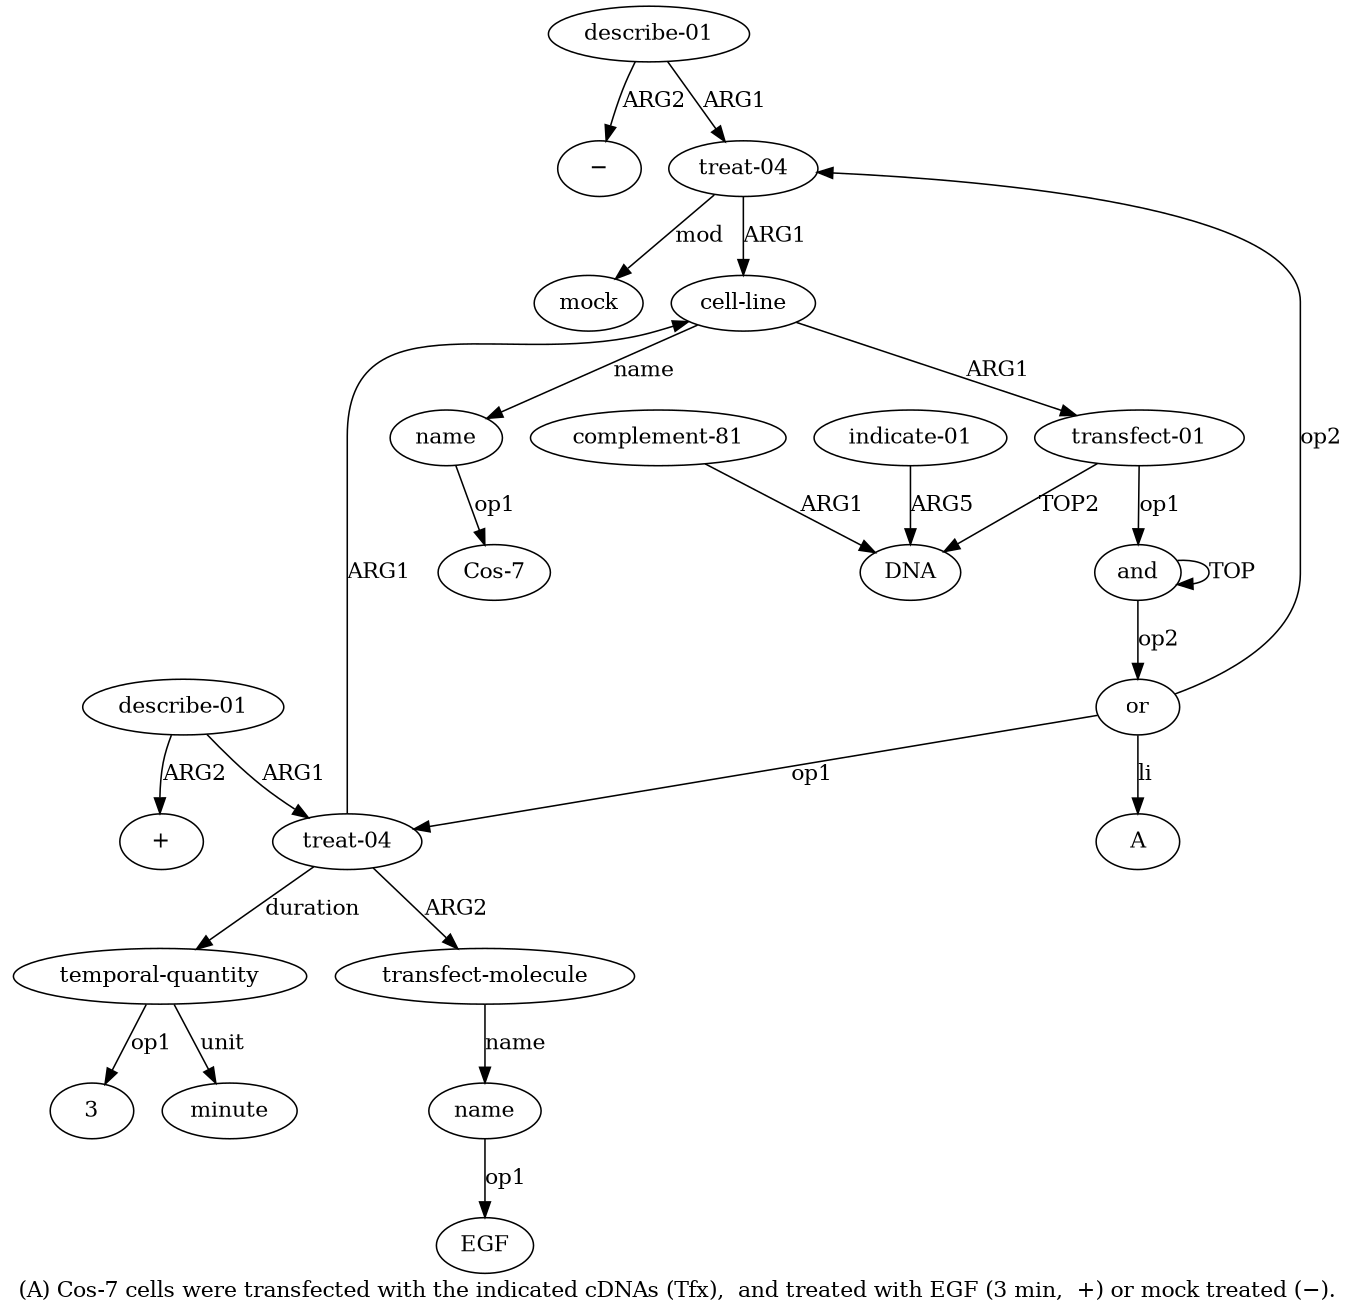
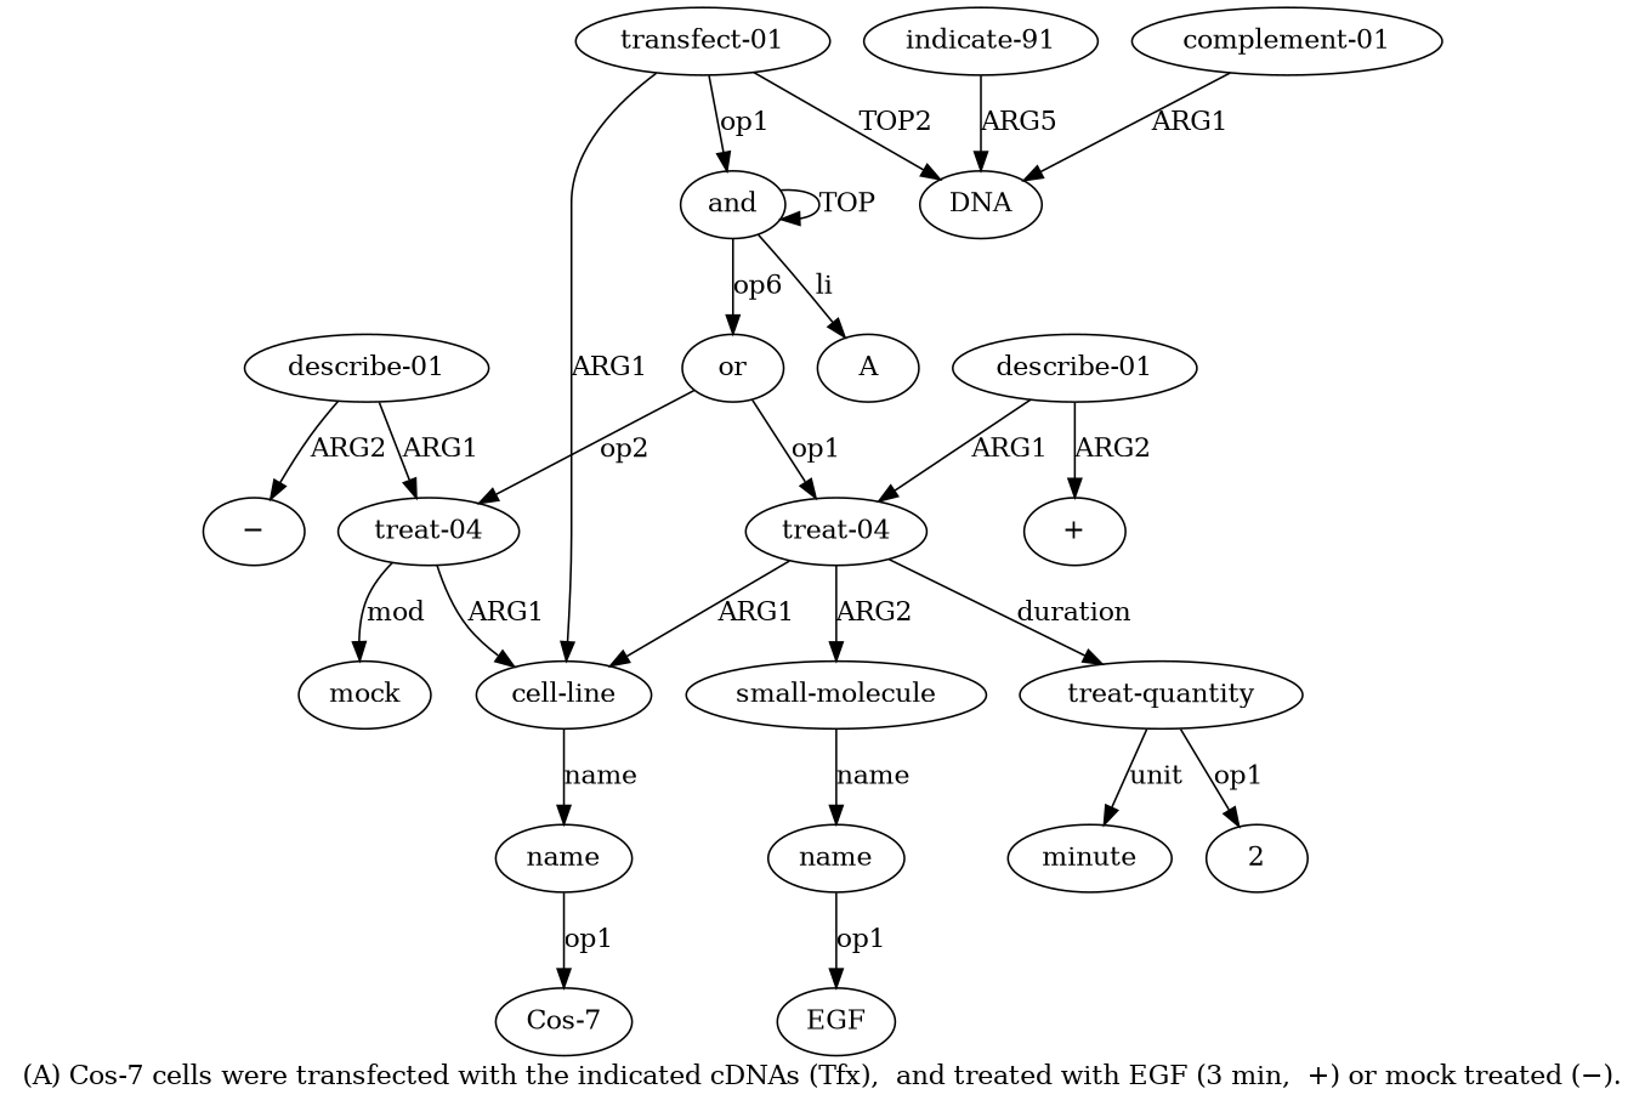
  digraph {
    label="(A) Cos-7 cells were transfected with the indicated cDNAs (Tfx),  and treated with EGF (3 min,  +) or mock treated (−)."
    node [color=black gold_ind=-1 gold_label="treat-04" test_ind=-1 test_label="treat-04"]
    edge [color=black gold_label=ARG1 test_label=ARG1]
    n1 [gold_label="−" label="−" test_label="−"]
    n2 [gold_ind=15 gold_label=mock label=mock test_ind=15 test_label=mock]
    n3 [gold_ind=14 label="treat-04" test_ind=14]
    n4 [gold_ind=2 gold_label="cell-line" label="cell-line" test_ind=2 test_label="cell-line"]
    n5 [gold_ind=3 gold_label=name label=name test_ind=3 test_label=name]
    n6 [gold_label="Cos-7" label="Cos-7" test_label="Cos-7"]
    n7 [gold_ind=17 gold_label=A label=A test_ind=17 test_label=A]
    n8 [gold_ind=16 gold_label="describe-01" label="describe-01" test_ind=16 test_label="describe-01"]
-   n9 [gold_ind=11 gold_label="temporal-quantity" label="temporal-quantity" test_ind=11 test_label="temporal-quantity"]
+   n9 [gold_ind=11 gold_label="temporal-quantity" label="treat-quantity" test_ind=11 test_label="temporal-quantity"]
    n10 [gold_ind=12 gold_label=minute label=minute test_ind=12 test_label=minute]
-   n11 [gold_label=3 label=3 test_label=3]
+   n11 [gold_label=3 label=2 test_label=3]
    n12 [gold_ind=10 gold_label=name label=name test_ind=10 test_label=name]
    n13 [gold_label=EGF label=EGF test_label=EGF]
    n14 [gold_ind=13 gold_label="describe-01" label="describe-01" test_ind=13 test_label="describe-01"]
    n15 [gold_ind=8 label="treat-04" test_ind=8]
    n16 [gold_label="+" label="+" test_label="+"]
-   n17 [gold_ind=9 gold_label="small-molecule" label="transfect-molecule" test_ind=9 test_label="small-molecule"]
+   n17 [gold_ind=9 gold_label="small-molecule" label="small-molecule" test_ind=9 test_label="small-molecule"]
    n18 [gold_ind=1 gold_label="transfect-01" label="transfect-01" test_ind=1 test_label="transfect-01"]
    n19 [gold_ind=4 gold_label=DNA label=DNA test_ind=4 test_label=DNA]
    n20 [gold_ind=0 gold_label=and label=and test_ind=0 test_label=and]
    n21 [gold_ind=7 gold_label=or label=or test_ind=7 test_label=or]
-   n22 [gold_ind=5 gold_label="complement-01" label="complement-81" test_ind=5 test_label="complement-01"]
-   n23 [gold_ind=6 gold_label="indicate-01" label="indicate-01" test_ind=6 test_label="indicate-01"]
+   n22 [gold_ind=5 gold_label="complement-01" label="complement-01" test_ind=5 test_label="complement-01"]
+   n23 [gold_ind=6 gold_label="indicate-01" label="indicate-91" test_ind=6 test_label="indicate-01"]
    n3 -> n2 [gold_label=mod label=mod test_label=mod]
    n3 -> n4 [label=ARG1]
    n4 -> n5 [gold_label=name label=name test_label=name]
    n5 -> n6 [gold_label=op1 label=op1 test_label=op1]
    n8 -> n1 [gold_label=ARG2 label=ARG2 test_label=ARG2]
    n8 -> n3 [label=ARG1]
    n9 -> n10 [gold_label=unit label=unit test_label=unit]
    n9 -> n11 [gold_label=quant label=op1 test_label=quant]
    n12 -> n13 [gold_label=op1 label=op1 test_label=op1]
    n14 -> n15 [label=ARG1]
    n14 -> n16 [gold_label=ARG2 label=ARG2 test_label=ARG2]
    n15 -> n4 [label=ARG1]
    n15 -> n9 [gold_label=duration label=duration test_label=duration]
    n15 -> n17 [gold_label=ARG2 label=ARG2 test_label=ARG2]
    n17 -> n12 [gold_label=name label=name test_label=name]
-   n4 -> n18 [label=ARG1]
+   n18 -> n4 [label=ARG1]
    n18 -> n19 [gold_label=ARG2 label=TOP2 test_label=ARG2]
    n18 -> n20 [gold_label=op1 label=op1 test_label=op1]
-   n21 -> n7 [gold_label=li label=li test_label=li]
+   n20 -> n7 [gold_label=li label=li test_label=li]
    n20 -> n20 [gold_label=TOP label=TOP test_label=TOP]
-   n20 -> n21 [gold_label=op2 label=op2 test_label=op2]
+   n20 -> n21 [gold_label=op2 label=op6 test_label=op2]
    n21 -> n3 [gold_label=op2 label=op2 test_label=op2]
    n21 -> n15 [gold_label=op1 label=op1 test_label=op1]
    n22 -> n19 [label=ARG1]
    n23 -> n19 [label=ARG5]
  }
